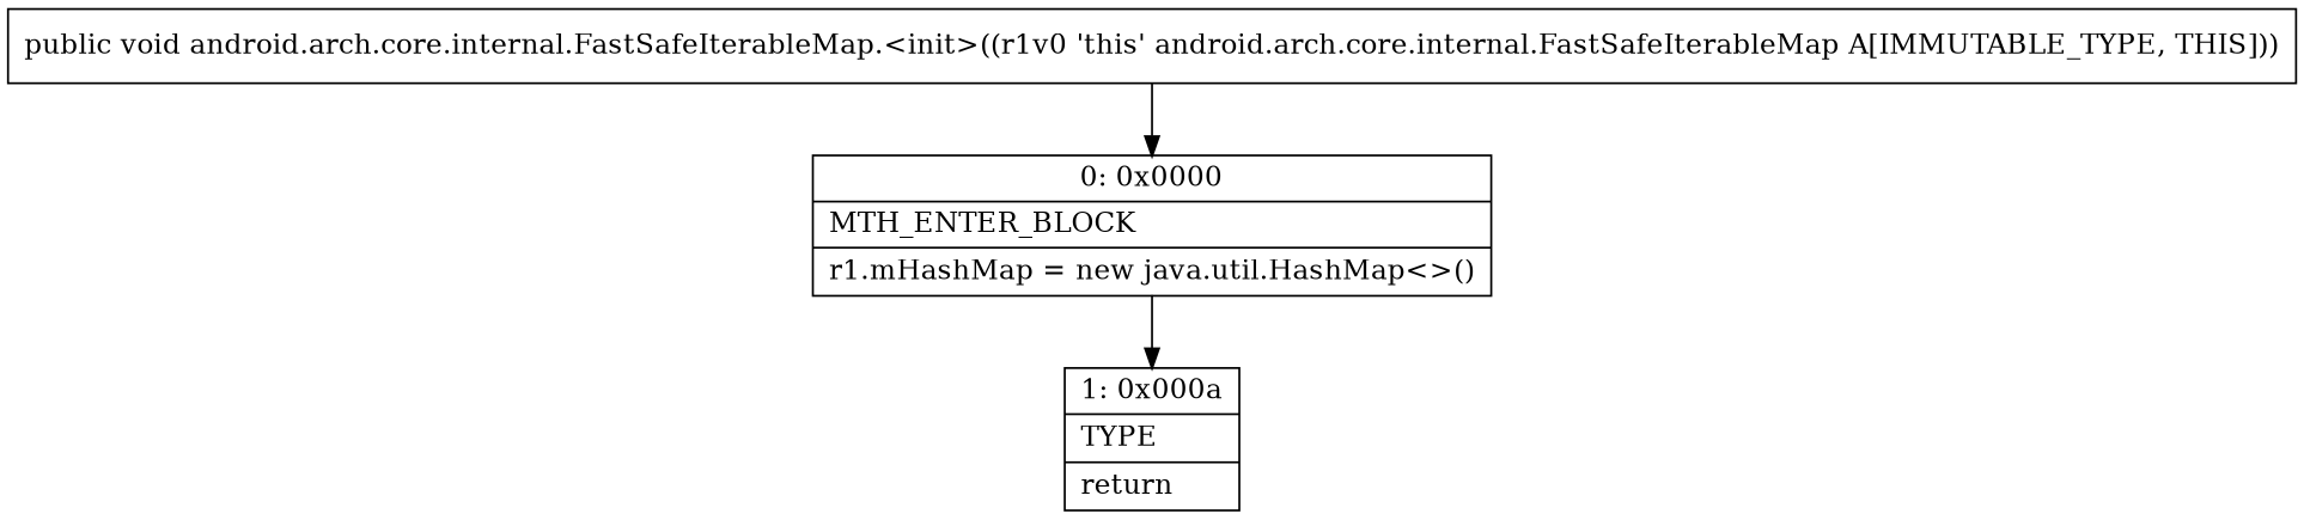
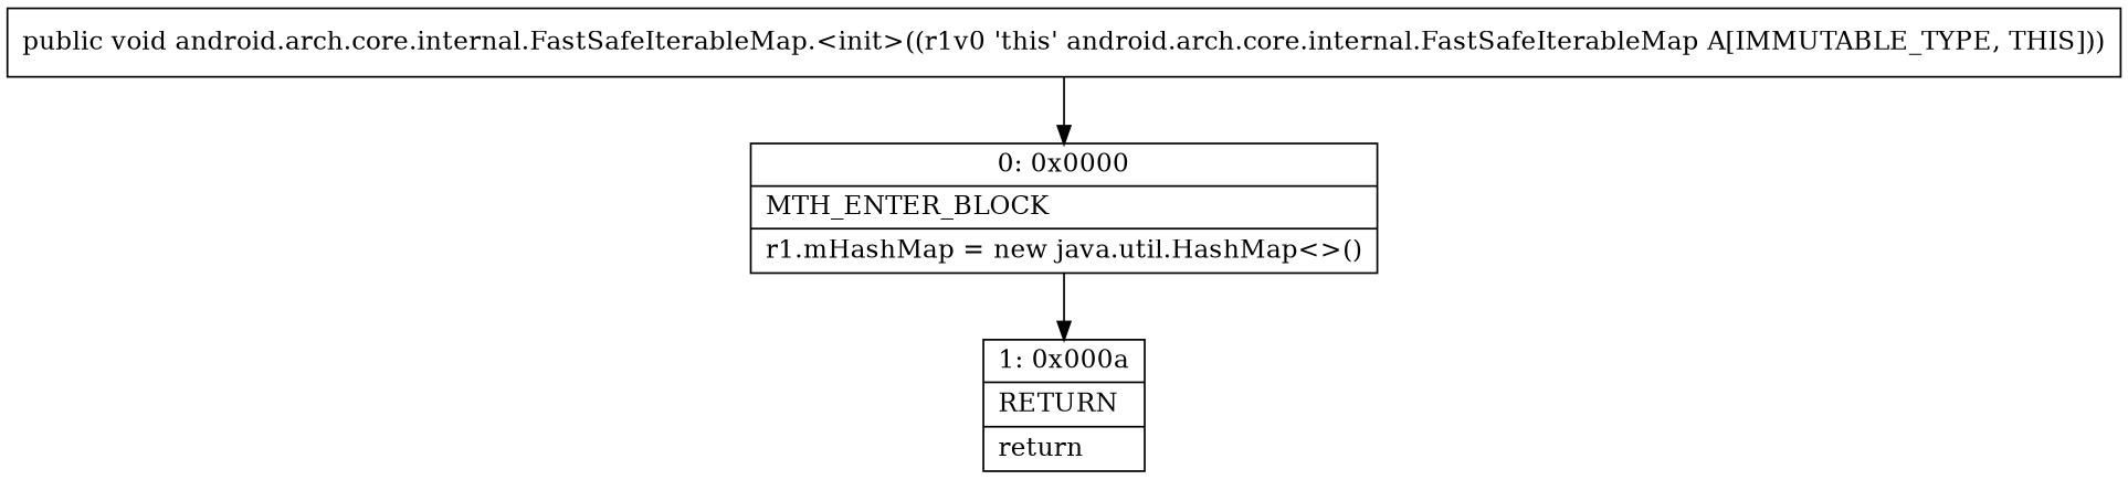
  digraph {
    node [shape=record]
    n1 [label="{0\:\ 0x0000|MTH_ENTER_BLOCK\l|r1.mHashMap = new java.util.HashMap\<\>()\l}"]
-   n2 [label="{1\:\ 0x000a|TYPE\l|return\l}"]
+   n2 [label="{1\:\ 0x000a|RETURN\l|return\l}"]
    n3 [label="{public void android.arch.core.internal.FastSafeIterableMap.\<init\>((r1v0 'this' android.arch.core.internal.FastSafeIterableMap A[IMMUTABLE_TYPE, THIS])) }"]
    n1 -> n2
    n3 -> n1
  }
